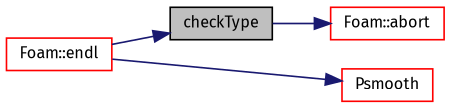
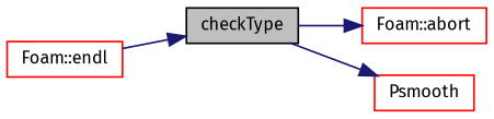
  digraph {
    fontname="Fira Sans"
    rankdir=LR
    node [color=red fontname="Fira Sans" fontsize=10 shape=record]
    edge [color=midnightblue fontname="Fira Sans" fontsize=10 labelfontname=FreeSans labelfontsize=10 style=solid]
    n1 [color=black fillcolor=grey75 fontcolor=black height=0.2 label=checkType style=filled width=0.4]
    n2 [height=0.2 label="Foam::abort" width=0.4]
    n3 [height=0.2 label=Psmooth width=0.4]
    n4 [height=0.2 label="Foam::endl" width=0.4]
    n1 -> n2
-   n4 -> n3
+   n1 -> n3
    n4 -> n1
  }
